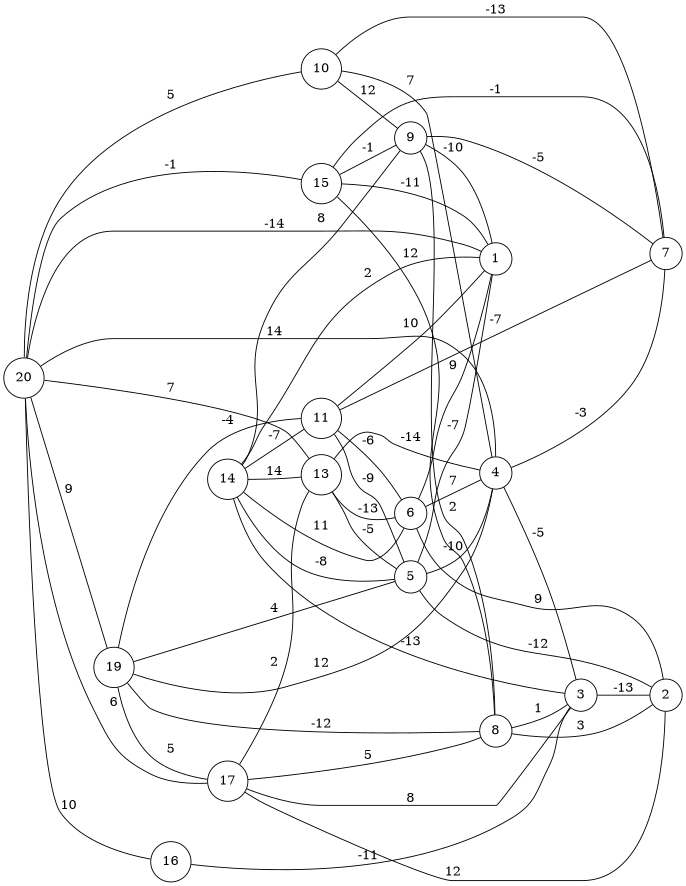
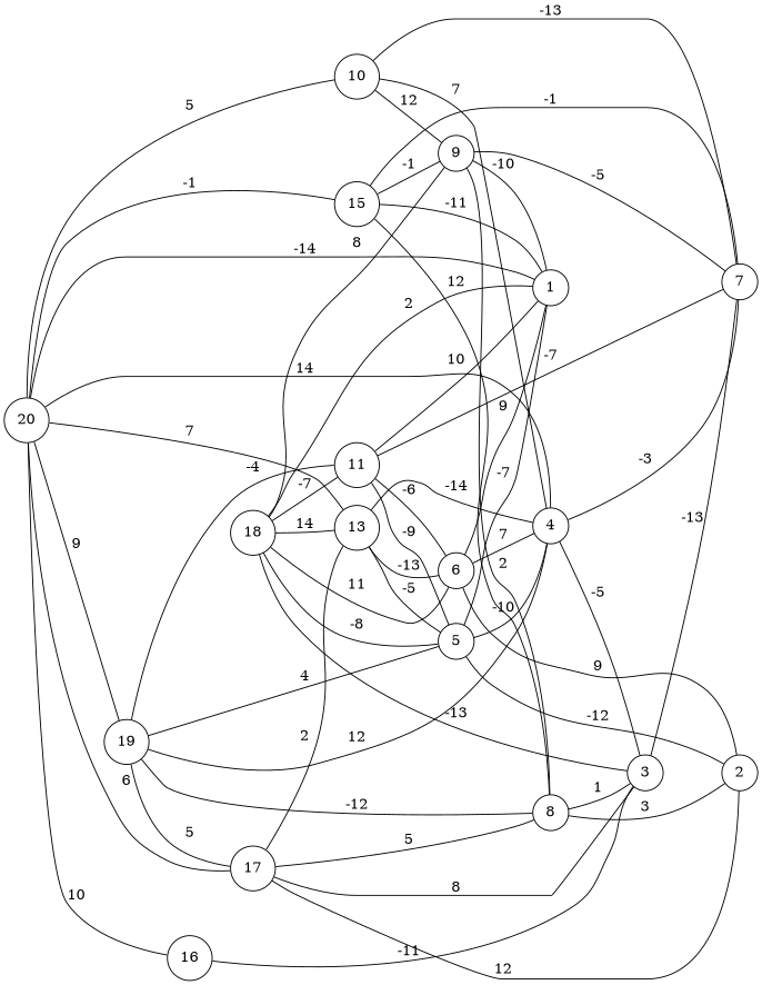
  graph {
    fontname="Helvetica,Arial,sans-serif"
    rankdir=LR
    node [shape=circle]
    20
    1
    4
    10
    13
    15
    16
    17
    19
    3
    7
    9
    5
    6
    8
    2
    11
-   14
+   14 [label=18]
    20 -- 1 [label=-14]
    20 -- 4 [label=14]
    20 -- 10 [label=5]
    20 -- 13 [label=7]
    20 -- 15 [label=-1]
    20 -- 16 [label=10]
    20 -- 17 [label=6]
    20 -- 19 [label=9]
    4 -- 3 [label=-5]
    10 -- 4 [label=7]
    10 -- 7 [label=-13]
    10 -- 9 [label=12]
    13 -- 4 [label=-14]
    13 -- 5 [label=-5]
    13 -- 6 [label=-13]
    15 -- 1 [label=-11]
    15 -- 7 [label=-1]
    15 -- 9 [label=-1]
    15 -- 8 [label=12]
    16 -- 3 [label=-11]
    17 -- 13 [label=2]
    17 -- 3 [label=8]
    17 -- 8 [label=5]
    17 -- 2 [label=12]
    19 -- 4 [label=12]
    19 -- 17 [label=5]
    19 -- 5 [label=4]
    19 -- 8 [label=-12]
    19 -- 11 [label=-4]
-   3 -- 2 [label=-13]
+   3 -- 7 [label=-13]
    7 -- 4 [label=-3]
    9 -- 1 [label=-10]
    9 -- 7 [label=-5]
    9 -- 8 [label=2]
    5 -- 1 [label=-7]
    5 -- 4 [label=-10]
    5 -- 2 [label=-12]
    6 -- 1 [label=9]
    6 -- 4 [label=7]
    6 -- 2 [label=9]
    8 -- 3 [label=1]
    8 -- 2 [label=3]
    11 -- 1 [label=10]
    11 -- 7 [label=-7]
    11 -- 5 [label=-9]
    11 -- 6 [label=-6]
    14 -- 1 [label=2]
    14 -- 13 [label=14]
    14 -- 3 [label=-13]
    14 -- 9 [label=8]
    14 -- 5 [label=-8]
    14 -- 6 [label=11]
    14 -- 11 [label=-7]
  }
